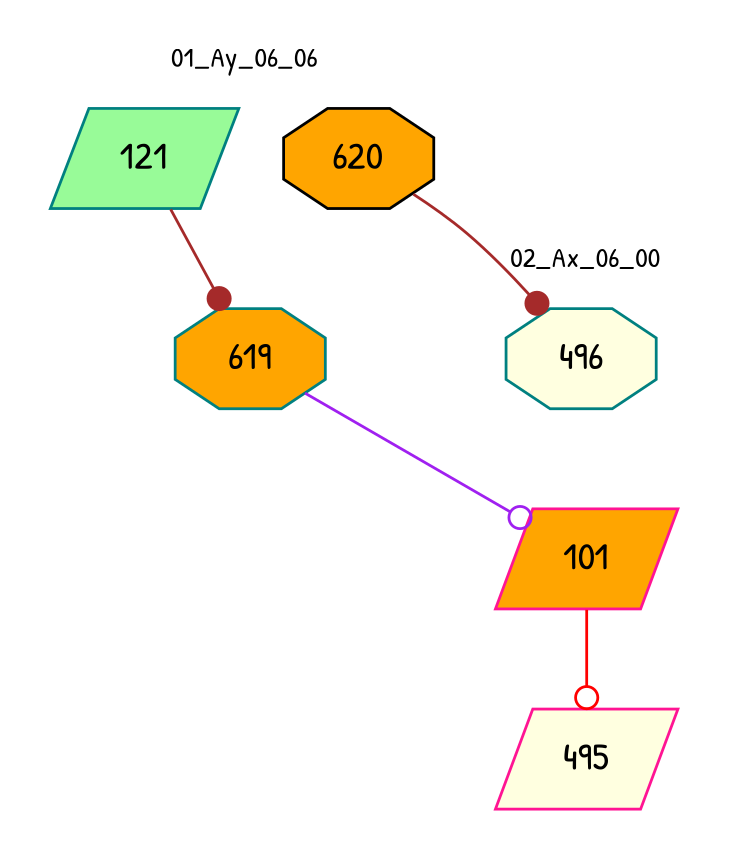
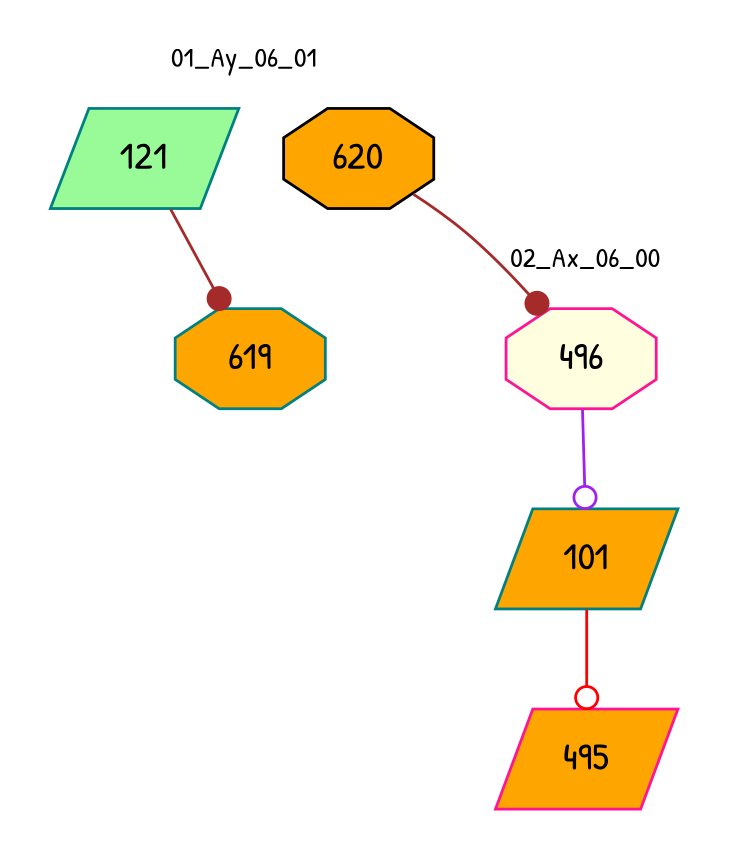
  digraph {
    fontname="Patrick Hand"
    node [color=deeppink fillcolor=orange fontname="Patrick Hand" shape=octagon style=filled]
    edge [arrowhead=dot color=brown fontname="Patrick Hand"]
    n1 [color=black label=620]
    n2 [color=teal fillcolor=palegreen label=121 shape=parallelogram]
    n3 [color=teal label=619]
-   n4 [color=teal fillcolor=lightyellow label=496]
-   n5 [label=101 shape=parallelogram]
-   n6 [fillcolor=lightyellow label=495 shape=parallelogram]
+   n4 [fillcolor=lightyellow label=496]
+   n5 [color=teal label=101 shape=parallelogram]
+   n6 [label=495 shape=parallelogram]
    subgraph cluster_1 {
      color=white
      fontsize=10
-     label="01_Ay_06_06"
+     label="01_Ay_06_01"
      n1
      n2
      n3
    }
    subgraph cluster_2 {
      color=white
      fontsize=10
      label="02_Ax_06_00"
      n4
      n5
      n6
    }
    n1 -> n4
    n2 -> n3
-   n3 -> n5 [arrowhead=odot color=purple]
+   n4 -> n5 [arrowhead=odot color=purple]
    n5 -> n6 [arrowhead=odot color=red]
  }
